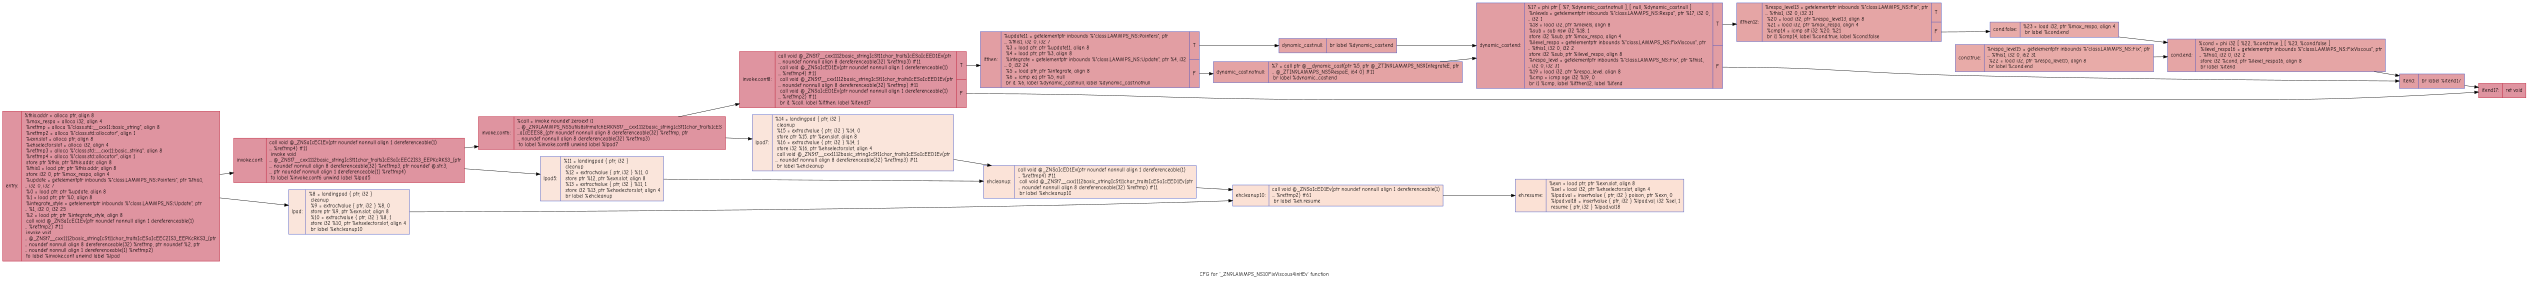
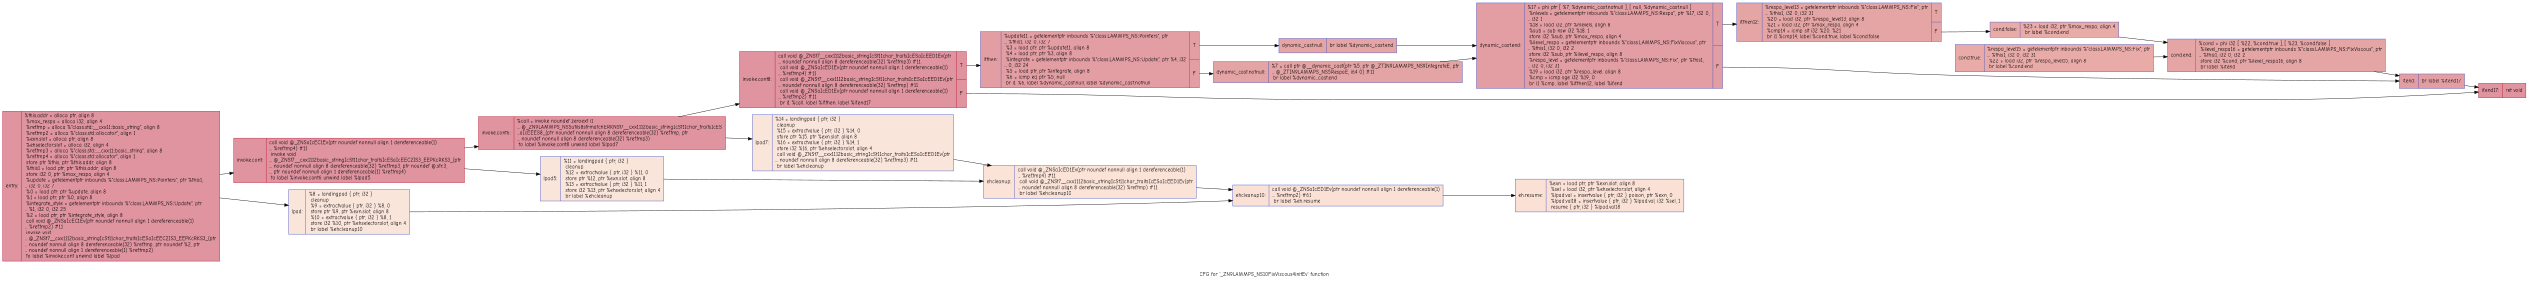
  digraph {
    fontname="Comic Neue"
    label="CFG for '_ZN9LAMMPS_NS10FixViscous4initEv' function"
    rankdir=LR
    node [color="#3d50c3ff" fillcolor="#b70d2870" fontname="Comic Neue" shape=record style=filled]
    edge [fontname="Comic Neue"]
    n1 [color="#b70d28ff" label="{entry:\l|  %this.addr = alloca ptr, align 8\l  %max_respa = alloca i32, align 4\l  %ref.tmp = alloca %\"class.std::__cxx11::basic_string\", align 8\l  %ref.tmp2 = alloca %\"class.std::allocator\", align 1\l  %exn.slot = alloca ptr, align 8\l  %ehselector.slot = alloca i32, align 4\l  %ref.tmp3 = alloca %\"class.std::__cxx11::basic_string\", align 8\l  %ref.tmp4 = alloca %\"class.std::allocator\", align 1\l  store ptr %this, ptr %this.addr, align 8\l  %this1 = load ptr, ptr %this.addr, align 8\l  store i32 0, ptr %max_respa, align 4\l  %update = getelementptr inbounds %\"class.LAMMPS_NS::Pointers\", ptr %this1,\l... i32 0, i32 7\l  %0 = load ptr, ptr %update, align 8\l  %1 = load ptr, ptr %0, align 8\l  %integrate_style = getelementptr inbounds %\"class.LAMMPS_NS::Update\", ptr\l... %1, i32 0, i32 25\l  %2 = load ptr, ptr %integrate_style, align 8\l  call void @_ZNSaIcEC1Ev(ptr noundef nonnull align 1 dereferenceable(1)\l... %ref.tmp2) #11\l  invoke void\l... @_ZNSt7__cxx1112basic_stringIcSt11char_traitsIcESaIcEEC2IS3_EEPKcRKS3_(ptr\l... noundef nonnull align 8 dereferenceable(32) %ref.tmp, ptr noundef %2, ptr\l... noundef nonnull align 1 dereferenceable(1) %ref.tmp2)\l          to label %invoke.cont unwind label %lpad\l}"]
    n2 [color="#b70d28ff" label="{invoke.cont:\l|  call void @_ZNSaIcEC1Ev(ptr noundef nonnull align 1 dereferenceable(1)\l... %ref.tmp4) #11\l  invoke void\l... @_ZNSt7__cxx1112basic_stringIcSt11char_traitsIcESaIcEEC2IS3_EEPKcRKS3_(ptr\l... noundef nonnull align 8 dereferenceable(32) %ref.tmp3, ptr noundef @.str.3,\l... ptr noundef nonnull align 1 dereferenceable(1) %ref.tmp4)\l          to label %invoke.cont6 unwind label %lpad5\l}"]
    n3 [fillcolor="#f4c5ad70" label="{lpad:\l|  %8 = landingpad \{ ptr, i32 \}\l          cleanup\l  %9 = extractvalue \{ ptr, i32 \} %8, 0\l  store ptr %9, ptr %exn.slot, align 8\l  %10 = extractvalue \{ ptr, i32 \} %8, 1\l  store i32 %10, ptr %ehselector.slot, align 4\l  br label %ehcleanup10\l}"]
    n4 [color="#b70d28ff" label="{invoke.cont6:\l|  %call = invoke noundef zeroext i1\l... @_ZN9LAMMPS_NS5utils8strmatchERKNSt7__cxx1112basic_stringIcSt11char_traitsIcES\l...aIcEEES8_(ptr noundef nonnull align 8 dereferenceable(32) %ref.tmp, ptr\l... noundef nonnull align 8 dereferenceable(32) %ref.tmp3)\l          to label %invoke.cont8 unwind label %lpad7\l}"]
    n5 [fillcolor="#f4c5ad70" label="{lpad5:\l|  %11 = landingpad \{ ptr, i32 \}\l          cleanup\l  %12 = extractvalue \{ ptr, i32 \} %11, 0\l  store ptr %12, ptr %exn.slot, align 8\l  %13 = extractvalue \{ ptr, i32 \} %11, 1\l  store i32 %13, ptr %ehselector.slot, align 4\l  br label %ehcleanup\l}"]
    n6 [fillcolor="#f7bca170" label="{ehcleanup10:\l|  call void @_ZNSaIcED1Ev(ptr noundef nonnull align 1 dereferenceable(1)\l... %ref.tmp2) #61\l  br label %eh.resume\l}"]
    n7 [color="#b70d28ff" label="{invoke.cont8:\l|  call void @_ZNSt7__cxx1112basic_stringIcSt11char_traitsIcESaIcEED1Ev(ptr\l... noundef nonnull align 8 dereferenceable(32) %ref.tmp3) #11\l  call void @_ZNSaIcED1Ev(ptr noundef nonnull align 1 dereferenceable(1)\l... %ref.tmp4) #11\l  call void @_ZNSt7__cxx1112basic_stringIcSt11char_traitsIcESaIcEED1Ev(ptr\l... noundef nonnull align 8 dereferenceable(32) %ref.tmp) #11\l  call void @_ZNSaIcED1Ev(ptr noundef nonnull align 1 dereferenceable(1)\l... %ref.tmp2) #11\l  br i1 %call, label %if.then, label %if.end17\l|{<s0>T|<s1>F}}"]
    n8 [fillcolor="#f4c5ad70" label="{lpad7:\l|  %14 = landingpad \{ ptr, i32 \}\l          cleanup\l  %15 = extractvalue \{ ptr, i32 \} %14, 0\l  store ptr %15, ptr %exn.slot, align 8\l  %16 = extractvalue \{ ptr, i32 \} %14, 1\l  store i32 %16, ptr %ehselector.slot, align 4\l  call void @_ZNSt7__cxx1112basic_stringIcSt11char_traitsIcESaIcEED1Ev(ptr\l... noundef nonnull align 8 dereferenceable(32) %ref.tmp3) #11\l  br label %ehcleanup\l}"]
    n9 [fillcolor="#f6bfa670" label="{ehcleanup:\l|  call void @_ZNSaIcED1Ev(ptr noundef nonnull align 1 dereferenceable(1)\l... %ref.tmp4) #11\l  call void @_ZNSt7__cxx1112basic_stringIcSt11char_traitsIcESaIcEED1Ev(ptr\l... noundef nonnull align 8 dereferenceable(32) %ref.tmp) #11\l  br label %ehcleanup10\l}"]
    n10 [fillcolor="#f7bca170" label="{eh.resume:\l|  %exn = load ptr, ptr %exn.slot, align 8\l  %sel = load i32, ptr %ehselector.slot, align 4\l  %lpad.val = insertvalue \{ ptr, i32 \} poison, ptr %exn, 0\l  %lpad.val18 = insertvalue \{ ptr, i32 \} %lpad.val, i32 %sel, 1\l  resume \{ ptr, i32 \} %lpad.val18\l}"]
    n11 [fillcolor="#be242e70" label="{if.then:\l|  %update11 = getelementptr inbounds %\"class.LAMMPS_NS::Pointers\", ptr\l... %this1, i32 0, i32 7\l  %3 = load ptr, ptr %update11, align 8\l  %4 = load ptr, ptr %3, align 8\l  %integrate = getelementptr inbounds %\"class.LAMMPS_NS::Update\", ptr %4, i32\l... 0, i32 24\l  %5 = load ptr, ptr %integrate, align 8\l  %6 = icmp eq ptr %5, null\l  br i1 %6, label %dynamic_cast.null, label %dynamic_cast.notnull\l|{<s0>T|<s1>F}}"]
    n12 [color="#b70d28ff" label="{if.end17:\l|  ret void\l}"]
    n13 [fillcolor="#c5333470" label="{dynamic_cast.null:\l|  br label %dynamic_cast.end\l}"]
    n14 [fillcolor="#c32e3170" label="{dynamic_cast.notnull:\l|  %7 = call ptr @__dynamic_cast(ptr %5, ptr @_ZTIN9LAMMPS_NS9IntegrateE, ptr\l... @_ZTIN9LAMMPS_NS5RespaE, i64 0) #11\l  br label %dynamic_cast.end\l}"]
    n15 [fillcolor="#be242e70" label="{dynamic_cast.end:\l|  %17 = phi ptr [ %7, %dynamic_cast.notnull ], [ null, %dynamic_cast.null ]\l  %nlevels = getelementptr inbounds %\"class.LAMMPS_NS::Respa\", ptr %17, i32 0,\l... i32 1\l  %18 = load i32, ptr %nlevels, align 8\l  %sub = sub nsw i32 %18, 1\l  store i32 %sub, ptr %max_respa, align 4\l  %ilevel_respa = getelementptr inbounds %\"class.LAMMPS_NS::FixViscous\", ptr\l... %this1, i32 0, i32 2\l  store i32 %sub, ptr %ilevel_respa, align 8\l  %respa_level = getelementptr inbounds %\"class.LAMMPS_NS::Fix\", ptr %this1,\l... i32 0, i32 31\l  %19 = load i32, ptr %respa_level, align 8\l  %cmp = icmp sge i32 %19, 0\l  br i1 %cmp, label %if.then12, label %if.end\l|{<s0>T|<s1>F}}"]
    n16 [fillcolor="#c5333470" label="{if.then12:\l|  %respa_level13 = getelementptr inbounds %\"class.LAMMPS_NS::Fix\", ptr\l... %this1, i32 0, i32 31\l  %20 = load i32, ptr %respa_level13, align 8\l  %21 = load i32, ptr %max_respa, align 4\l  %cmp14 = icmp slt i32 %20, %21\l  br i1 %cmp14, label %cond.true, label %cond.false\l|{<s0>T|<s1>F}}"]
    n17 [fillcolor="#be242e70" label="{if.end:\l|  br label %if.end17\l}"]
    n18 [fillcolor="#cc403a70" label="{cond.false:\l|  %23 = load i32, ptr %max_respa, align 4\l  br label %cond.end\l}"]
-   n19 [fillcolor="#cc403a70" label="{cond.true:\l|  %respa_level15 = getelementptr inbounds %\"class.LAMMPS_NS::Fix\", ptr\l... %this1, i32 0, i62 31\l  %22 = load i32, ptr %respa_level15, align 8\l  br label %cond.end\l}"]
+   n19 [fillcolor="#cc403a70" label="{cond.true:\l|  %respa_level15 = getelementptr inbounds %\"class.LAMMPS_NS::Fix\", ptr\l... %this1, i32 0, i32 31\l  %22 = load i32, ptr %respa_level15, align 8\l  br label %cond.end\l}"]
    n20 [fillcolor="#c5333470" label="{cond.end:\l|  %cond = phi i32 [ %22, %cond.true ], [ %23, %cond.false ]\l  %ilevel_respa16 = getelementptr inbounds %\"class.LAMMPS_NS::FixViscous\", ptr\l... %this1, i32 0, i32 2\l  store i32 %cond, ptr %ilevel_respa16, align 8\l  br label %if.end\l}"]
    n1 -> n2
    n1 -> n3
    n2 -> n4
    n2 -> n5
    n3 -> n6
    n4 -> n7
    n4 -> n8
    n5 -> n9
    n6 -> n10
    n7 -> n11 [tailport=s0]
    n7 -> n12 [tailport=s1]
    n8 -> n9
    n9 -> n6
    n11 -> n13 [tailport=s0]
    n11 -> n14 [tailport=s1]
    n13 -> n15
    n14 -> n15
    n15 -> n16 [tailport=s0]
    n15 -> n17 [tailport=s1]
    n16 -> n18 [tailport=s1]
    n17 -> n12
    n18 -> n20
    n19 -> n20
    n20 -> n17
  }
